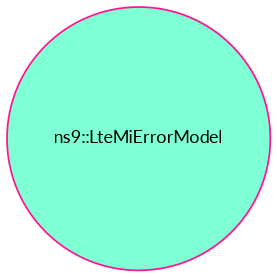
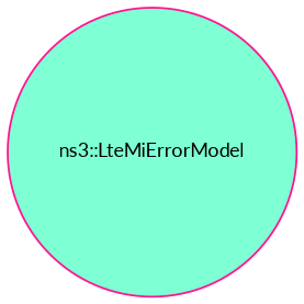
  digraph {
    rankdir=LR
    fontname=Lato
-   n1 [color=deeppink fillcolor=aquamarine fontname=Lato fontsize=10 height=0.2 label="ns9::LteMiErrorModel" shape=circle style=filled width=0.4]
+   n1 [color=deeppink fillcolor=aquamarine fontname=Lato fontsize=10 height=0.2 label="ns3::LteMiErrorModel" shape=circle style=filled width=0.4]
  }
